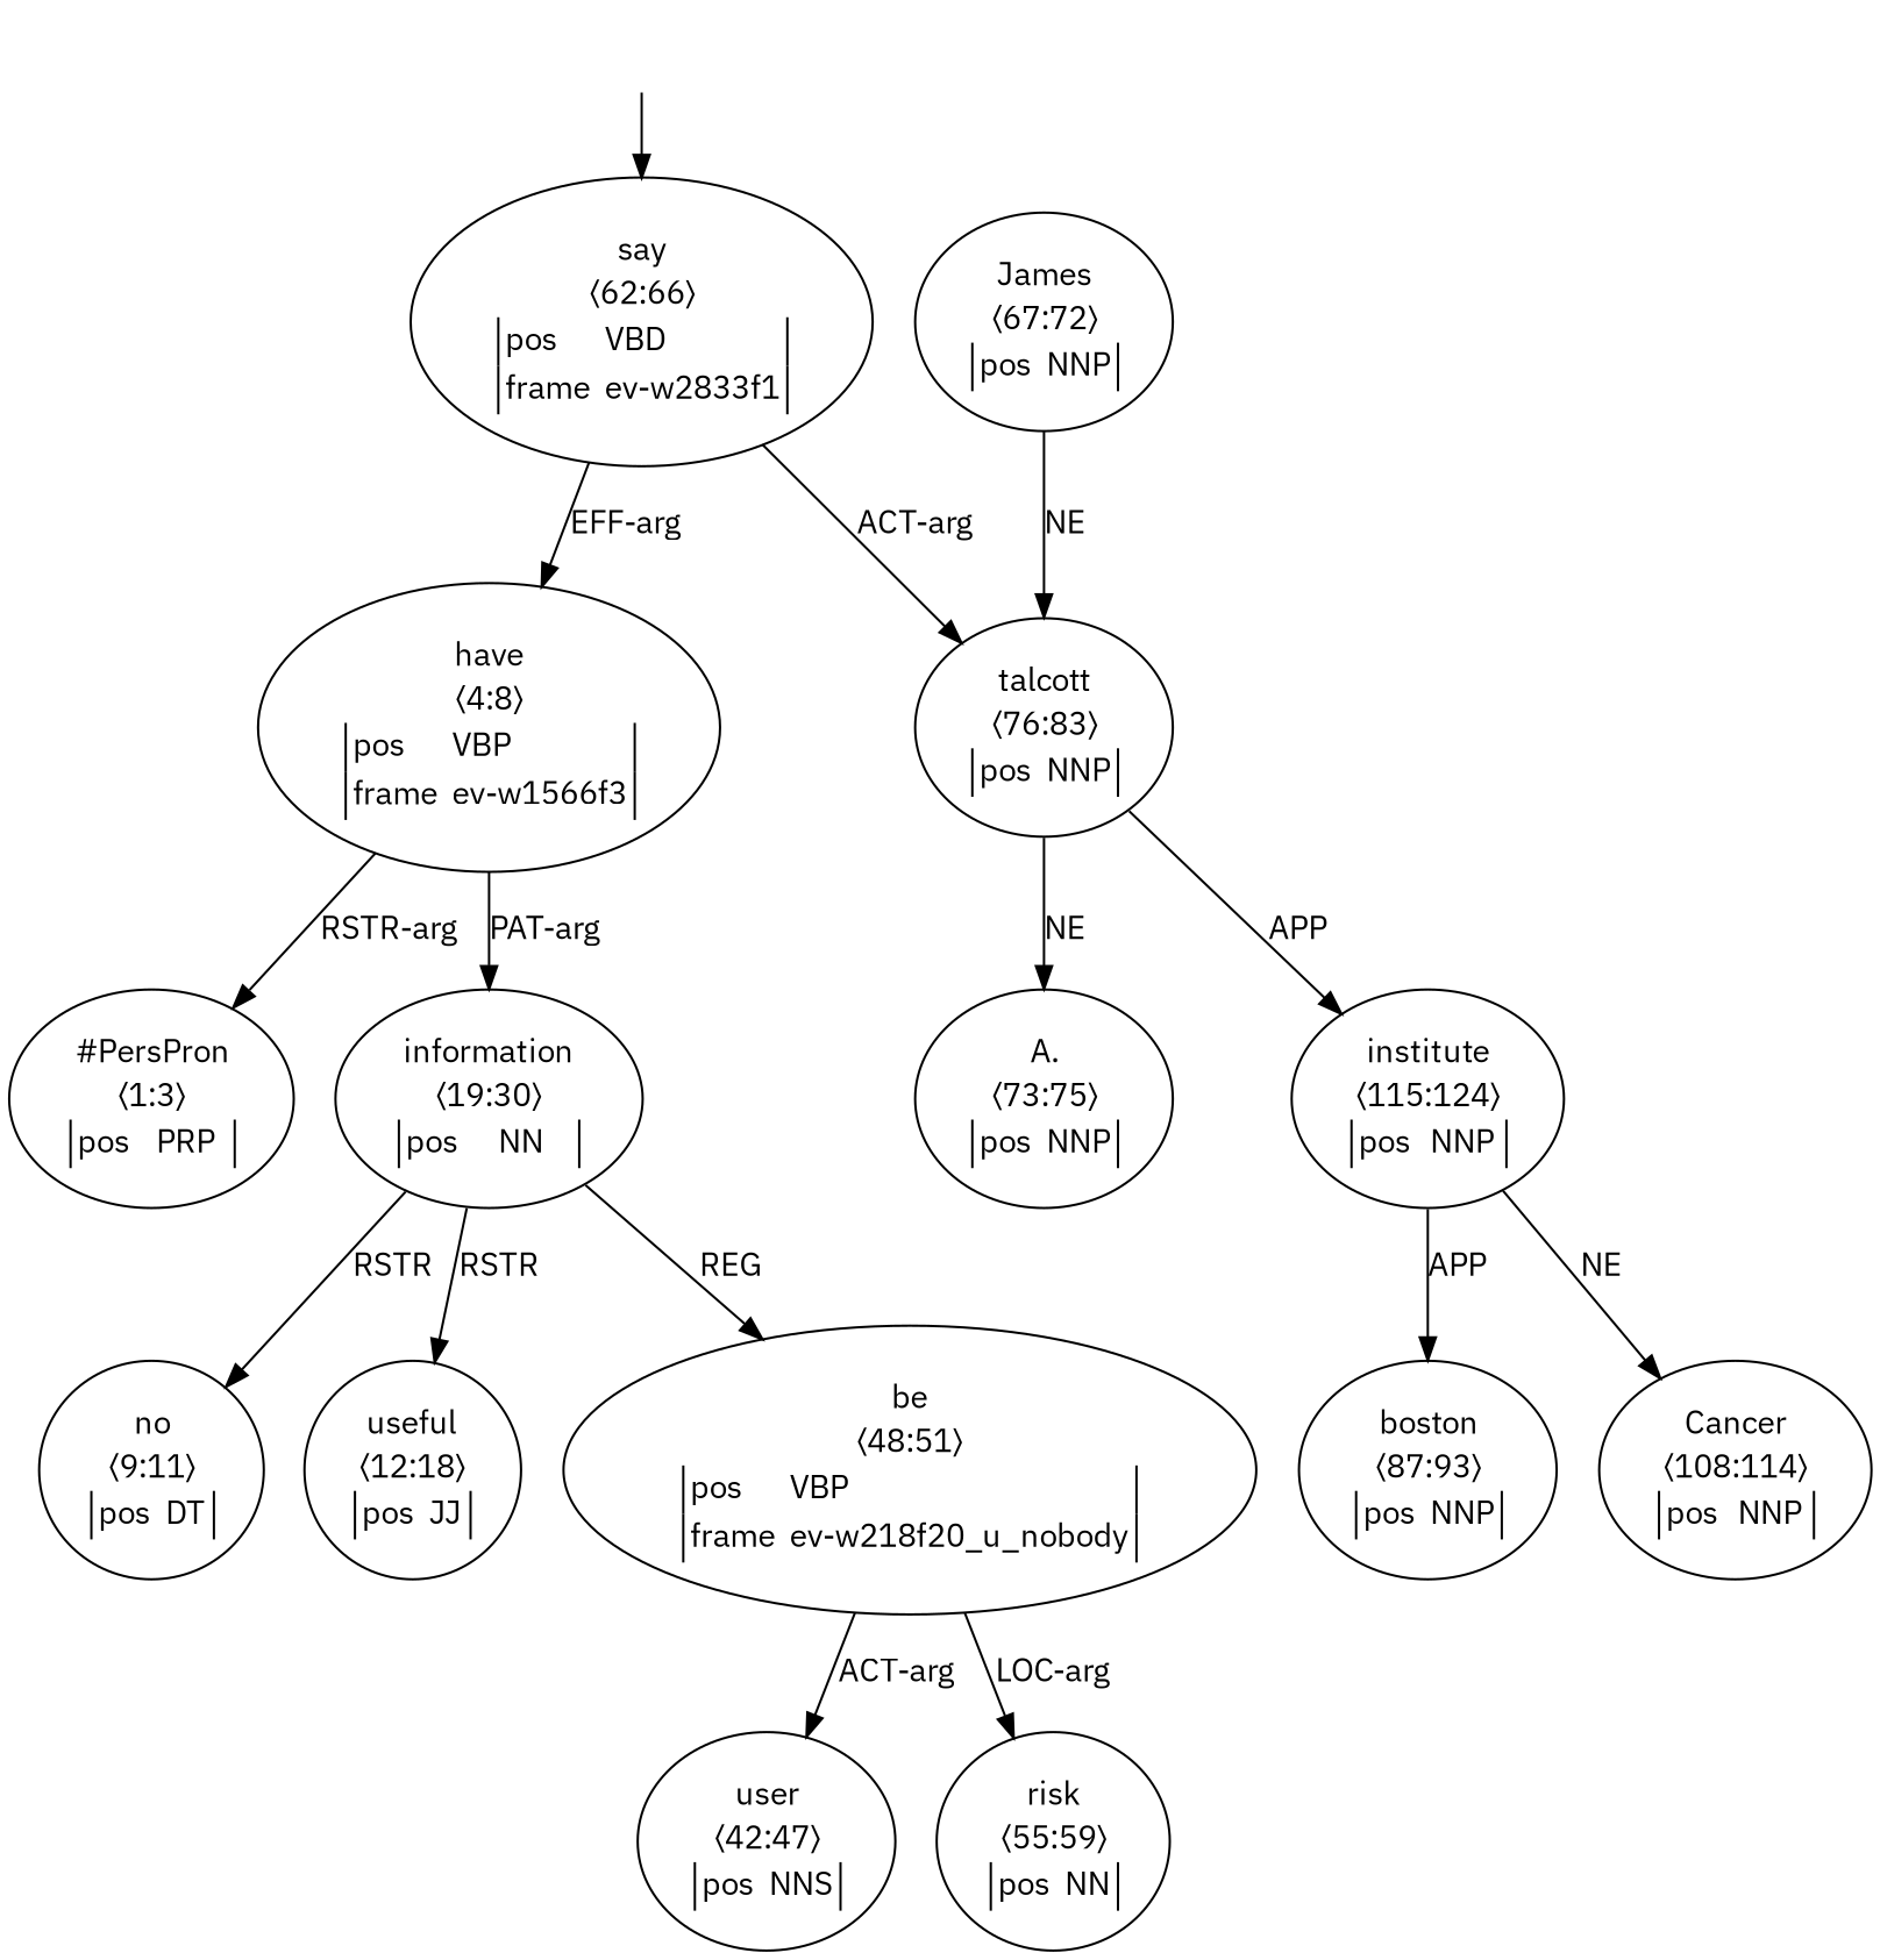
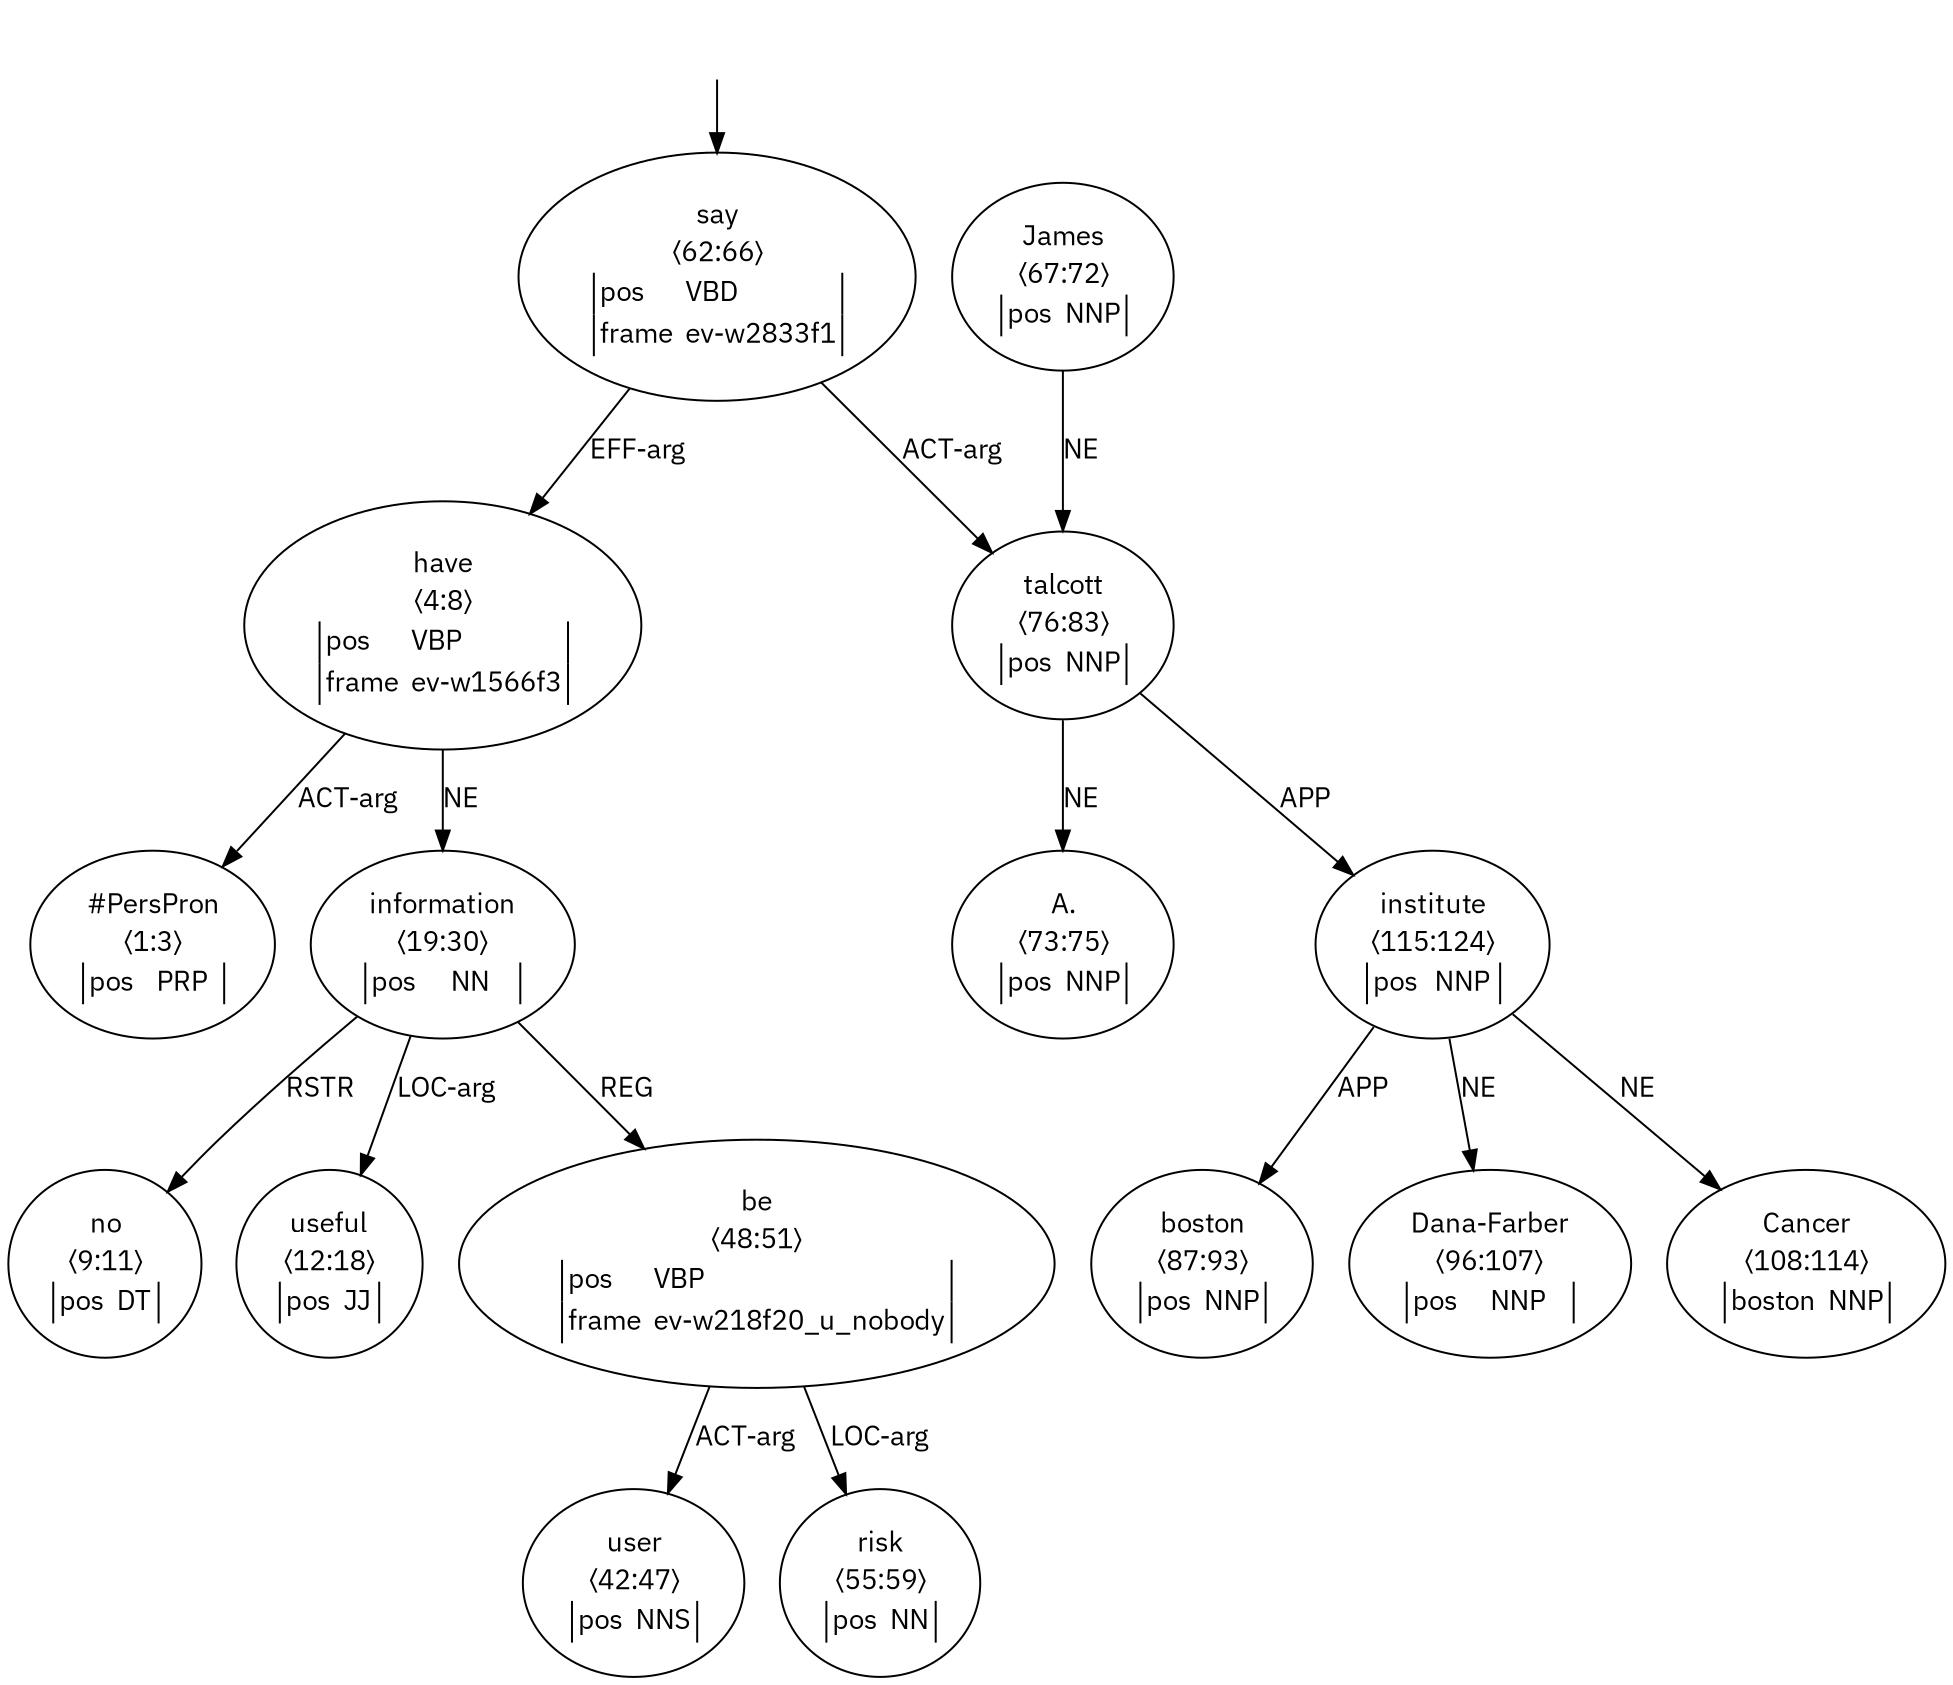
  digraph {
    fontname="IBM Plex Sans"
    node [fontname="IBM Plex Sans"]
    edge [fontname="IBM Plex Sans"]
    top [style=invis]
    n2 [label=<<table align="center" border="0" cellspacing="0"><tr><td colspan="2">say</td></tr><tr><td colspan="2">〈62:66〉</td></tr><tr><td sides="l" border="1" align="left">pos</td><td sides="r" border="1" align="left">VBD</td></tr><tr><td sides="l" border="1" align="left">frame</td><td sides="r" border="1" align="left">ev-w2833f1</td></tr></table>>]
    n3 [label=<<table align="center" border="0" cellspacing="0"><tr><td colspan="2">have</td></tr><tr><td colspan="2">〈4:8〉</td></tr><tr><td sides="l" border="1" align="left">pos</td><td sides="r" border="1" align="left">VBP</td></tr><tr><td sides="l" border="1" align="left">frame</td><td sides="r" border="1" align="left">ev-w1566f3</td></tr></table>>]
    n4 [label=<<table align="center" border="0" cellspacing="0"><tr><td colspan="2">talcott</td></tr><tr><td colspan="2">〈76:83〉</td></tr><tr><td sides="l" border="1" align="left">pos</td><td sides="r" border="1" align="left">NNP</td></tr></table>>]
    n5 [label=<<table align="center" border="0" cellspacing="0"><tr><td colspan="2">#PersPron</td></tr><tr><td colspan="2">〈1:3〉</td></tr><tr><td sides="l" border="1" align="left">pos</td><td sides="r" border="1" align="left">PRP</td></tr></table>>]
    n6 [label=<<table align="center" border="0" cellspacing="0"><tr><td colspan="2">information</td></tr><tr><td colspan="2">〈19:30〉</td></tr><tr><td sides="l" border="1" align="left">pos</td><td sides="r" border="1" align="left">NN</td></tr></table>>]
    n7 [label=<<table align="center" border="0" cellspacing="0"><tr><td colspan="2">A.</td></tr><tr><td colspan="2">〈73:75〉</td></tr><tr><td sides="l" border="1" align="left">pos</td><td sides="r" border="1" align="left">NNP</td></tr></table>>]
    n8 [label=<<table align="center" border="0" cellspacing="0"><tr><td colspan="2">institute</td></tr><tr><td colspan="2">〈115:124〉</td></tr><tr><td sides="l" border="1" align="left">pos</td><td sides="r" border="1" align="left">NNP</td></tr></table>>]
    n9 [label=<<table align="center" border="0" cellspacing="0"><tr><td colspan="2">no</td></tr><tr><td colspan="2">〈9:11〉</td></tr><tr><td sides="l" border="1" align="left">pos</td><td sides="r" border="1" align="left">DT</td></tr></table>>]
    n10 [label=<<table align="center" border="0" cellspacing="0"><tr><td colspan="2">useful</td></tr><tr><td colspan="2">〈12:18〉</td></tr><tr><td sides="l" border="1" align="left">pos</td><td sides="r" border="1" align="left">JJ</td></tr></table>>]
    n11 [label=<<table align="center" border="0" cellspacing="0"><tr><td colspan="2">be</td></tr><tr><td colspan="2">〈48:51〉</td></tr><tr><td sides="l" border="1" align="left">pos</td><td sides="r" border="1" align="left">VBP</td></tr><tr><td sides="l" border="1" align="left">frame</td><td sides="r" border="1" align="left">ev-w218f20_u_nobody</td></tr></table>>]
    n12 [label=<<table align="center" border="0" cellspacing="0"><tr><td colspan="2">user</td></tr><tr><td colspan="2">〈42:47〉</td></tr><tr><td sides="l" border="1" align="left">pos</td><td sides="r" border="1" align="left">NNS</td></tr></table>>]
    n13 [label=<<table align="center" border="0" cellspacing="0"><tr><td colspan="2">risk</td></tr><tr><td colspan="2">〈55:59〉</td></tr><tr><td sides="l" border="1" align="left">pos</td><td sides="r" border="1" align="left">NN</td></tr></table>>]
    n14 [label=<<table align="center" border="0" cellspacing="0"><tr><td colspan="2">James</td></tr><tr><td colspan="2">〈67:72〉</td></tr><tr><td sides="l" border="1" align="left">pos</td><td sides="r" border="1" align="left">NNP</td></tr></table>>]
    n15 [label=<<table align="center" border="0" cellspacing="0"><tr><td colspan="2">boston</td></tr><tr><td colspan="2">〈87:93〉</td></tr><tr><td sides="l" border="1" align="left">pos</td><td sides="r" border="1" align="left">NNP</td></tr></table>>]
-   n17 [label=<<table align="center" border="0" cellspacing="0"><tr><td colspan="2">Cancer</td></tr><tr><td colspan="2">〈108:114〉</td></tr><tr><td sides="l" border="1" align="left">pos</td><td sides="r" border="1" align="left">NNP</td></tr></table>>]
+   n16 [label=<<table align="center" border="0" cellspacing="0"><tr><td colspan="2">Dana-Farber</td></tr><tr><td colspan="2">〈96:107〉</td></tr><tr><td sides="l" border="1" align="left">pos</td><td sides="r" border="1" align="left">NNP</td></tr></table>>]
+   n17 [label=<<table align="center" border="0" cellspacing="0"><tr><td colspan="2">Cancer</td></tr><tr><td colspan="2">〈108:114〉</td></tr><tr><td sides="l" border="1" align="left">boston</td><td sides="r" border="1" align="left">NNP</td></tr></table>>]
    top -> n2
    n2 -> n3 [label="EFF-arg"]
    n2 -> n4 [label="ACT-arg"]
-   n3 -> n5 [label="RSTR-arg"]
-   n3 -> n6 [label="PAT-arg"]
+   n3 -> n5 [label="ACT-arg"]
+   n3 -> n6 [label=NE]
    n4 -> n7 [label=NE]
    n4 -> n8 [label=APP]
    n6 -> n9 [label=RSTR]
-   n6 -> n10 [label=RSTR]
+   n6 -> n10 [label="LOC-arg"]
    n6 -> n11 [label=REG]
    n8 -> n15 [label=APP]
+   n8 -> n16 [label=NE]
    n8 -> n17 [label=NE]
    n11 -> n12 [label="ACT-arg"]
    n11 -> n13 [label="LOC-arg"]
    n14 -> n4 [label=NE]
  }
